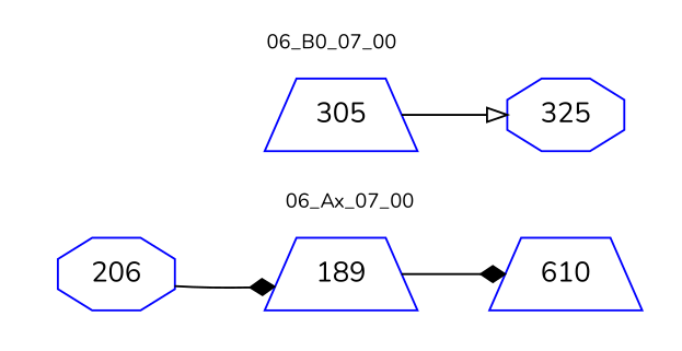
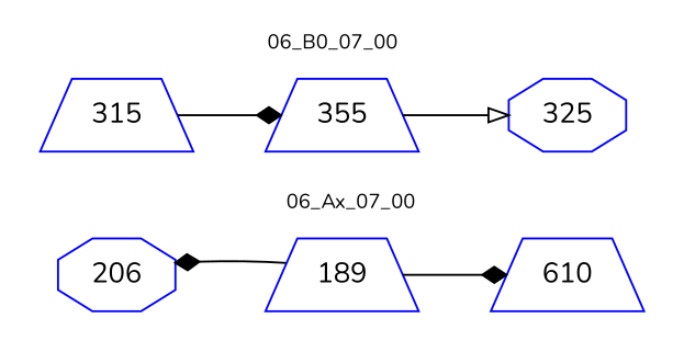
  digraph {
    fontname=Nunito
    rankdir=LR
    node [color=blue fontname=Nunito shape=trapezium]
    edge [arrowhead=diamond color=black fontname=Nunito]
    n1 [label=206 shape=octagon]
    n2 [label=189]
    n3 [label=610]
-   n5 [label=305]
+   n4 [label=315]
+   n5 [label=355]
    n6 [label=325 shape=octagon]
    subgraph cluster_1 {
      color=white
      fontsize=10
      label="06_Ax_07_00"
      n1
      n2
      n3
    }
    subgraph cluster_2 {
      color=white
      fontsize=10
      label="06_B0_07_00"
+     n4
      n5
      n6
    }
-   n1 -> n2
+   n2 -> n1
    n2 -> n3
+   n4 -> n5
    n5 -> n6 [arrowhead=onormal]
  }
